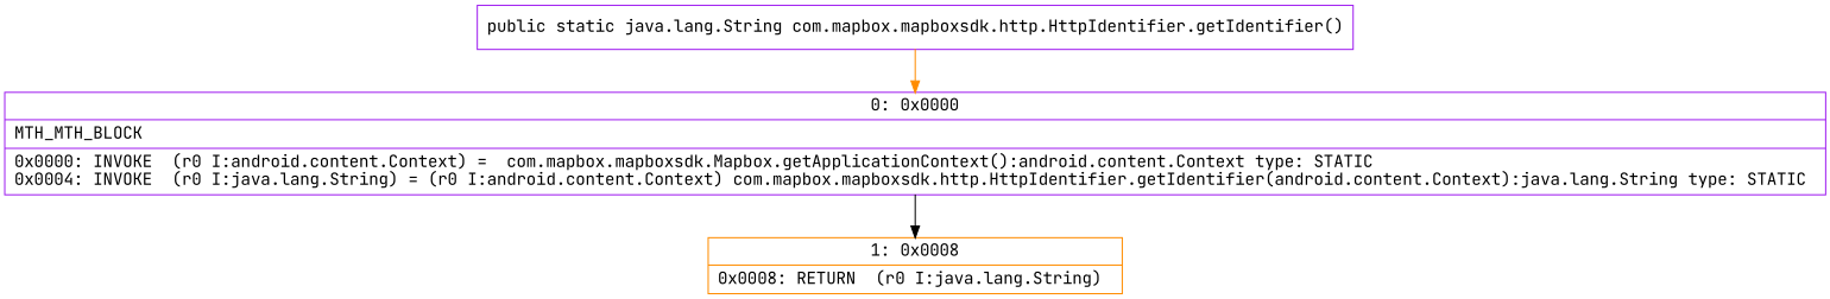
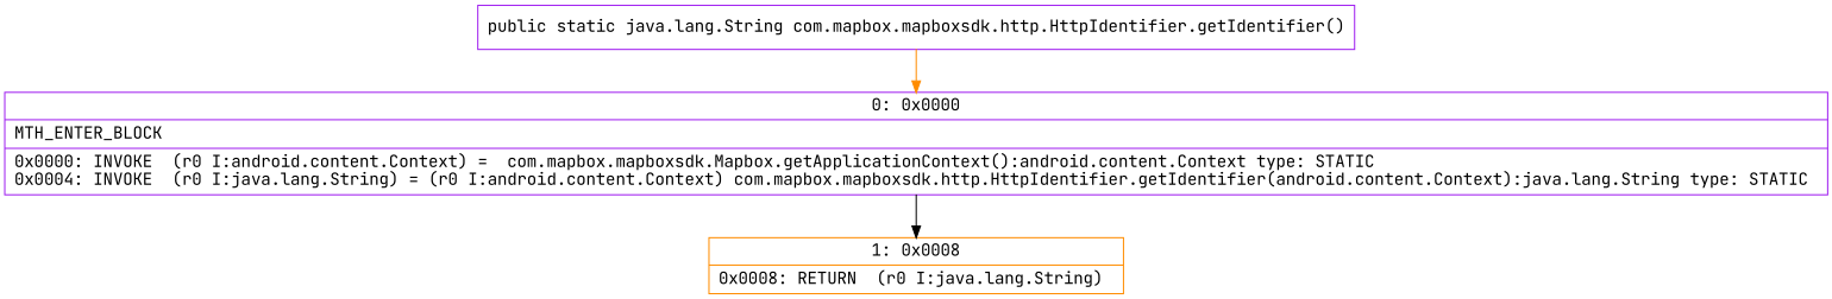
  digraph {
    fontname="JetBrains Mono"
    node [shape=record color=purple fontname="JetBrains Mono"]
    edge [fontname="JetBrains Mono"]
-   n1 [label="{0\:\ 0x0000|MTH_MTH_BLOCK\l|0x0000: INVOKE  (r0 I:android.content.Context) =  com.mapbox.mapboxsdk.Mapbox.getApplicationContext():android.content.Context type: STATIC \l0x0004: INVOKE  (r0 I:java.lang.String) = (r0 I:android.content.Context) com.mapbox.mapboxsdk.http.HttpIdentifier.getIdentifier(android.content.Context):java.lang.String type: STATIC \l}"]
+   n1 [label="{0\:\ 0x0000|MTH_ENTER_BLOCK\l|0x0000: INVOKE  (r0 I:android.content.Context) =  com.mapbox.mapboxsdk.Mapbox.getApplicationContext():android.content.Context type: STATIC \l0x0004: INVOKE  (r0 I:java.lang.String) = (r0 I:android.content.Context) com.mapbox.mapboxsdk.http.HttpIdentifier.getIdentifier(android.content.Context):java.lang.String type: STATIC \l}"]
    n2 [label="{1\:\ 0x0008|0x0008: RETURN  (r0 I:java.lang.String) \l}" color=darkorange]
    n3 [label="{public static java.lang.String com.mapbox.mapboxsdk.http.HttpIdentifier.getIdentifier() }"]
    n1 -> n2 [color=black]
    n3 -> n1 [color=darkorange]
  }
